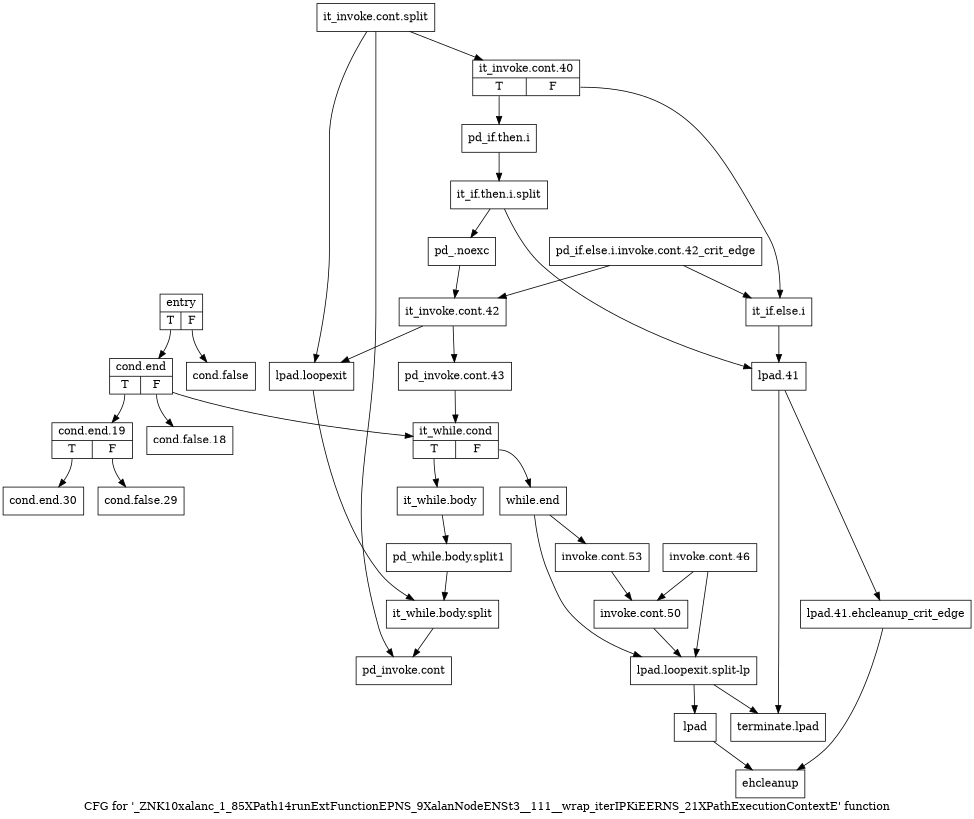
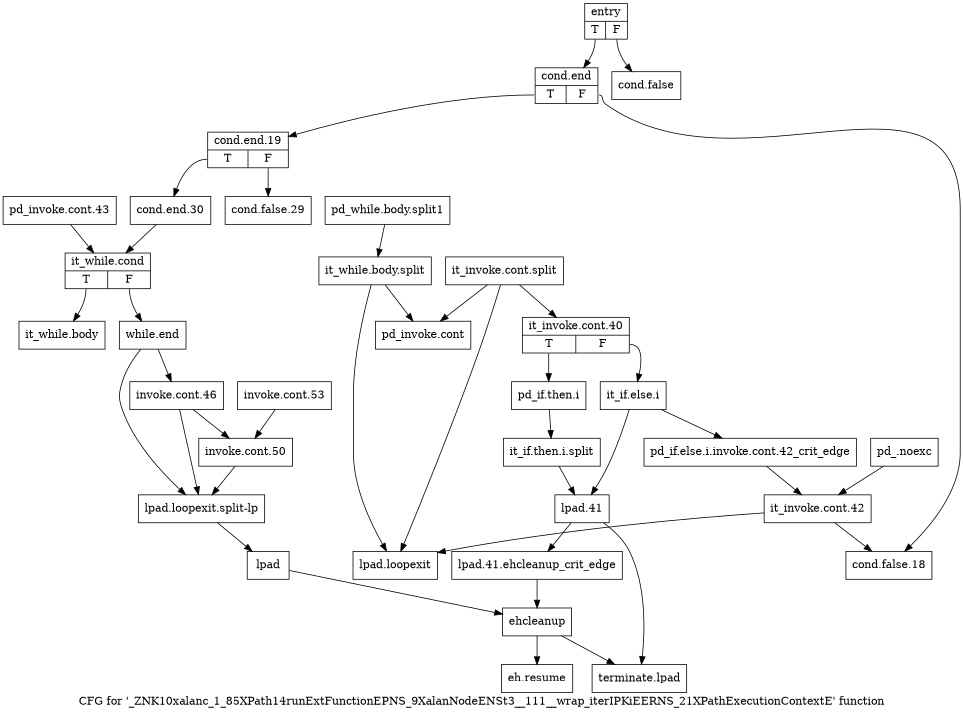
  digraph {
    label="CFG for '_ZNK10xalanc_1_85XPath14runExtFunctionEPNS_9XalanNodeENSt3__111__wrap_iterIPKiEERNS_21XPathExecutionContextE' function"
    node [shape=record]
    n1 [label="{entry|{<s0>T|<s1>F}}"]
    n2 [label="{cond.end|{<s0>T|<s1>F}}"]
    n3 [label="{cond.false}"]
    n4 [label="{cond.end.19|{<s0>T|<s1>F}}"]
    n5 [label="{cond.false.18}"]
    n6 [label="{cond.end.30}"]
    n7 [label="{cond.false.29}"]
    n8 [label="{it_while.cond|{<s0>T|<s1>F}}"]
    n9 [label="{it_while.body}"]
    n10 [label="{while.end}"]
    n11 [label="{pd_while.body.split1}"]
    n12 [label="{lpad.loopexit.split-lp}"]
    n13 [label="{invoke.cont.46}"]
    n14 [label="{it_while.body.split}"]
    n15 [label="{lpad}"]
    n16 [label="{invoke.cont.50}"]
    n17 [label="{pd_invoke.cont}"]
    n18 [label="{lpad.loopexit}"]
    n19 [label="{it_invoke.cont.split}"]
    n20 [label="{it_invoke.cont.40|{<s0>T|<s1>F}}"]
    n21 [label="{ehcleanup}"]
    n22 [label="{pd_if.then.i}"]
    n23 [label="{it_if.else.i}"]
    n24 [label="{it_if.then.i.split}"]
    n25 [label="{lpad.41}"]
    n26 [label="{pd_if.else.i.invoke.cont.42_crit_edge}"]
    n27 [label="{pd_.noexc}"]
    n28 [label="{lpad.41.ehcleanup_crit_edge}"]
    n29 [label="{terminate.lpad}"]
    n30 [label="{it_invoke.cont.42}"]
    n31 [label="{pd_invoke.cont.43}"]
+   n32 [label="{eh.resume}"]
    n33 [label="{invoke.cont.53}"]
    n1 -> n2 [tailport=s0]
    n1 -> n3 [tailport=s1]
    n2 -> n4 [tailport=s0]
    n2 -> n5 [tailport=s1]
    n4 -> n6 [tailport=s0]
    n4 -> n7 [tailport=s1]
-   n2 -> n8
+   n6 -> n8
    n8 -> n9 [tailport=s0]
    n8 -> n10 [tailport=s1]
-   n9 -> n11
    n10 -> n12
-   n10 -> n33
+   n10 -> n13
    n11 -> n14
    n12 -> n15
    n13 -> n12
    n13 -> n16
    n14 -> n17
-   n18 -> n14
+   n14 -> n18
    n15 -> n21
    n16 -> n12
    n19 -> n17
    n19 -> n18
    n19 -> n20
    n20 -> n22 [tailport=s0]
    n20 -> n23 [tailport=s1]
-   n12 -> n29
+   n21 -> n29
+   n21 -> n32
    n22 -> n24
    n23 -> n25
-   n26 -> n23
+   n23 -> n26
    n24 -> n25
-   n24 -> n27
    n25 -> n28
    n25 -> n29
    n26 -> n30
    n27 -> n30
    n28 -> n21
    n30 -> n18
-   n30 -> n31
+   n30 -> n5
    n31 -> n8
    n33 -> n16
  }
